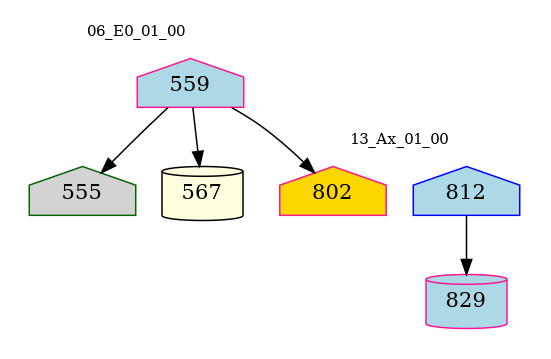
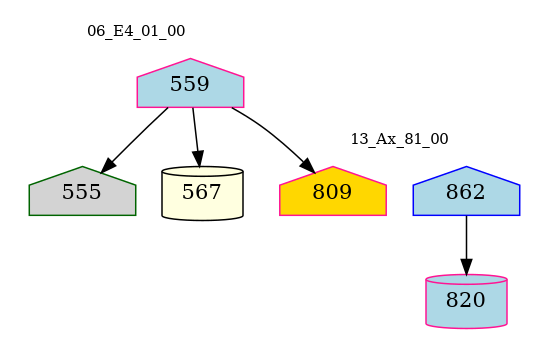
  digraph {
    node [color=deeppink fillcolor=lightblue shape=house style=filled]
    edge [color=black style=solid]
-   n1 [color=blue label=812]
-   n2 [fillcolor=gold label=802]
-   n3 [label=829 shape=cylinder]
+   n1 [color=blue label=862]
+   n2 [fillcolor=gold label=809]
+   n3 [label=820 shape=cylinder]
    n4 [label=559]
    n5 [color=darkgreen fillcolor=lightgrey label=555]
    n6 [color=black fillcolor=lightyellow label=567 shape=cylinder]
    subgraph cluster_1 {
      color=white
      fontsize=10
-     label="13_Ax_01_00"
+     label="13_Ax_81_00"
      n1
      n2
      n3
    }
    subgraph cluster_2 {
      color=white
      fontsize=10
-     label="06_E0_01_00"
+     label="06_E4_01_00"
      n4
      n5
      n6
    }
    n1 -> n3
    n4 -> n2
    n4 -> n5
    n4 -> n6
  }
